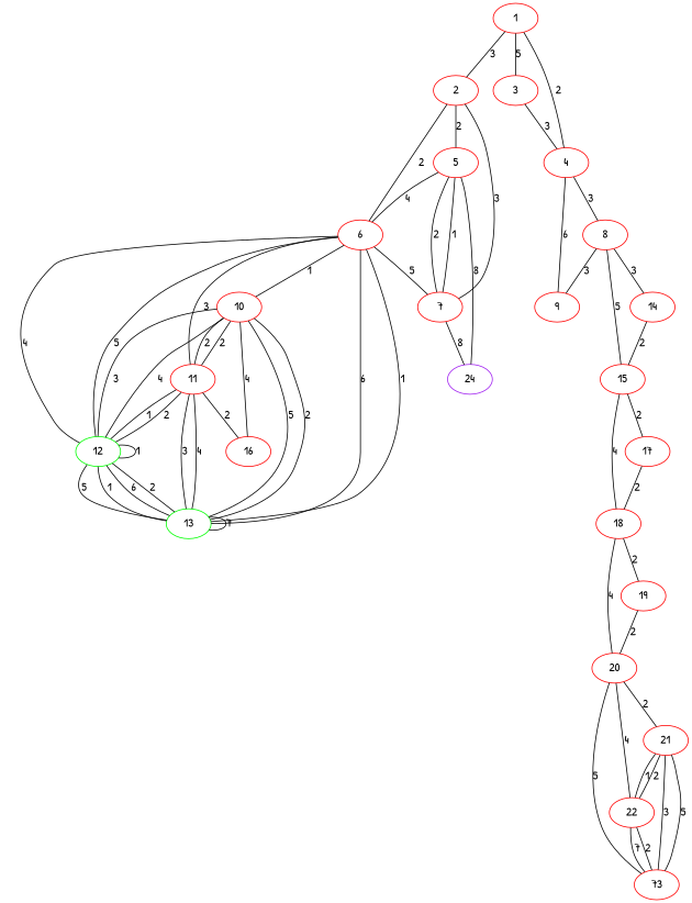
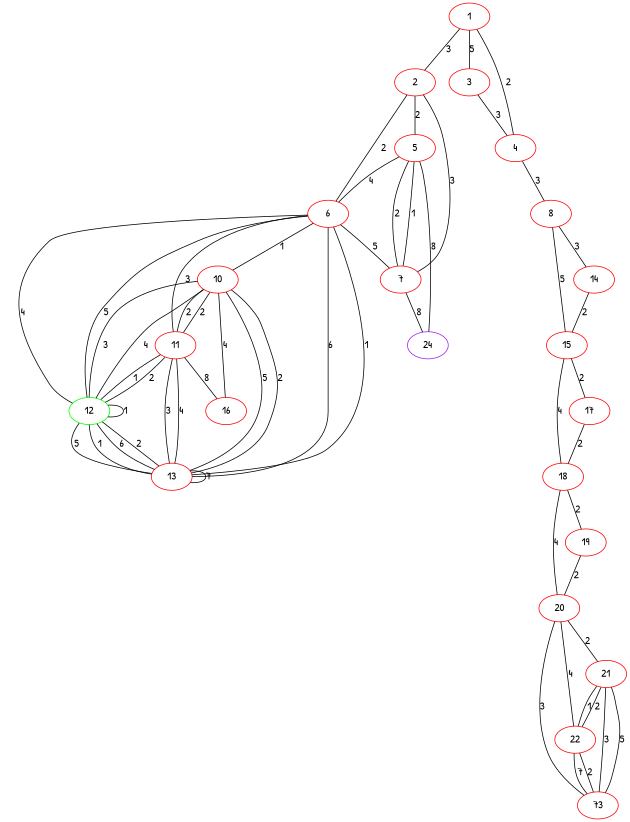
  graph {
    fontname="Patrick Hand"
    node [color=red fontname="Patrick Hand" weight=1]
    edge [fontname="Patrick Hand"]
    1
    2
    3
    4
    5
    6
    7
    8
-   9
    24 [color=purple weight=4]
    10
    11
    12 [color=green weight=2]
-   13 [color=green weight=2]
+   13 [weight=2]
    14
    15
    16
    17
    18
    19
    20
    21
    22
    n24 [label=73]
    1 -- 2 [label=3]
    1 -- 3 [label=5]
    1 -- 4 [label=2]
    2 -- 5 [label=2]
    2 -- 6 [label=2]
    2 -- 7 [label=3]
    3 -- 4 [label=3]
    4 -- 8 [label=3]
-   4 -- 9 [label=6]
    5 -- 6 [label=4]
    5 -- 7 [label=2]
    5 -- 7 [label=1]
    5 -- 24 [label=8]
    6 -- 7 [label=5]
    6 -- 10 [label=1]
    6 -- 11 [label=3]
    6 -- 12 [label=4]
    6 -- 12 [label=5]
    6 -- 13 [label=6]
    6 -- 13 [label=1]
    7 -- 24 [label=8]
-   8 -- 9 [label=3]
    8 -- 14 [label=3]
    8 -- 15 [label=5]
    10 -- 11 [label=2]
    10 -- 11 [label=2]
    10 -- 12 [label=3]
    10 -- 12 [label=4]
    10 -- 13 [label=5]
    10 -- 13 [label=2]
    10 -- 16 [label=4]
    11 -- 12 [label=1]
    11 -- 12 [label=2]
    11 -- 13 [label=3]
    11 -- 13 [label=4]
-   11 -- 16 [label=2]
+   11 -- 16 [label=8]
    12 -- 12 [label=1]
    12 -- 13 [label=2]
    12 -- 13 [label=5]
    12 -- 13 [label=1]
    12 -- 13 [label=6]
    13 -- 13 [label=7]
    14 -- 15 [label=2]
    15 -- 17 [label=2]
    15 -- 18 [label=4]
    17 -- 18 [label=2]
    18 -- 19 [label=2]
    18 -- 20 [label=4]
    19 -- 20 [label=2]
    20 -- 21 [label=2]
    20 -- 22 [label=4]
-   20 -- n24 [label=5]
+   20 -- n24 [label=3]
    21 -- 22 [label=1]
    21 -- 22 [label=2]
    21 -- n24 [label=3]
    21 -- n24 [label=5]
    22 -- n24 [label=2]
    22 -- n24 [label=7]
  }
